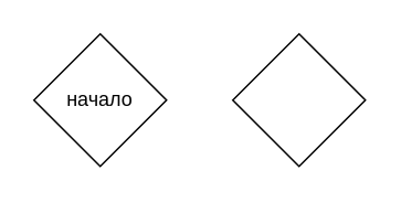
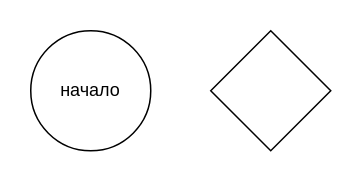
  <mxCell id="0" />
  <mxCell id="1" parent="0" />
- <mxCell id="2" value="начало" style="rhombus;whiteSpace=wrap;html=1;aspect=fixed;" vertex="1" parent="1"><mxGeometry x="20" y="20" width="80" height="80" as="geometry" /></mxCell>
+ <mxCell id="2" value="начало" style="ellipse;whiteSpace=wrap;html=1;aspect=fixed;" vertex="1" parent="1"><mxGeometry x="20" y="20" width="80" height="80" as="geometry" /></mxCell>
  <mxCell id="3" value="" style="rhombus;whiteSpace=wrap;html=1;" vertex="1" parent="1"><mxGeometry x="140" y="20" width="80" height="80" as="geometry" /></mxCell>
